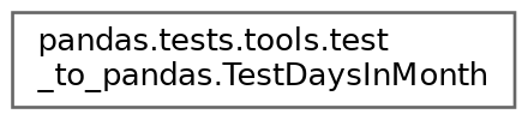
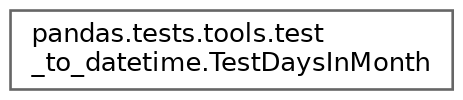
  digraph {
    rankdir=LR
-   n1 [color=grey40 fillcolor=white fontname=Helvetica fontsize=10 height=0.2 label="pandas.tests.tools.test\l_to_pandas.TestDaysInMonth" shape=box style=filled width=0.4]
+   n1 [color=grey40 fillcolor=white fontname=Helvetica fontsize=10 height=0.2 label="pandas.tests.tools.test\l_to_datetime.TestDaysInMonth" shape=box style=filled width=0.4]
  }
